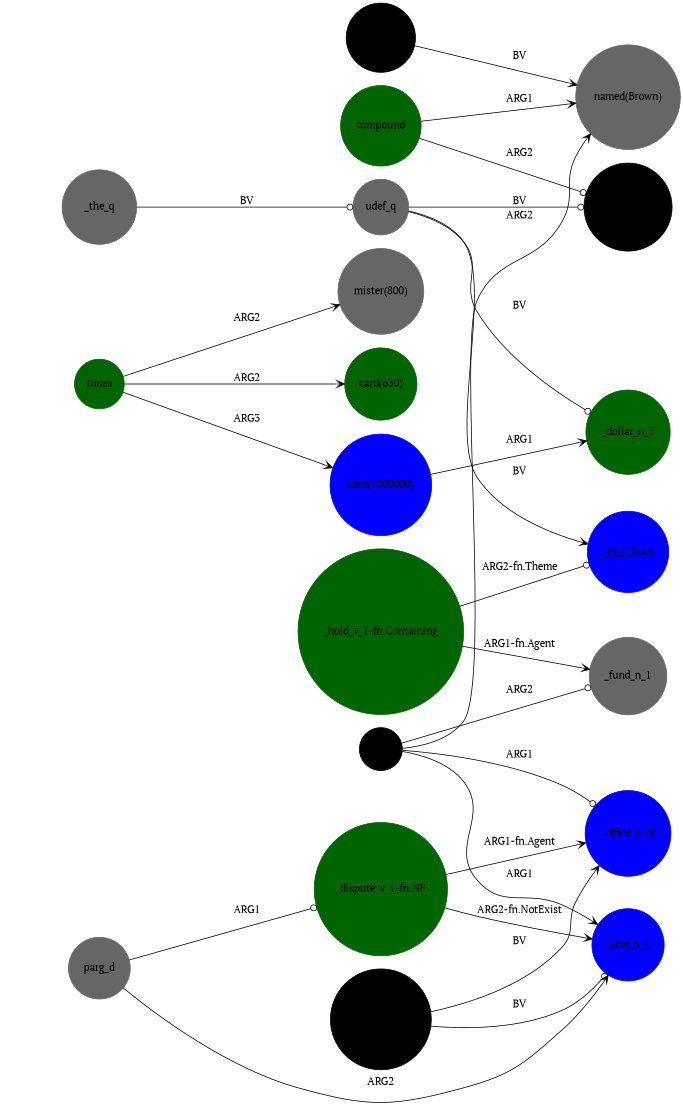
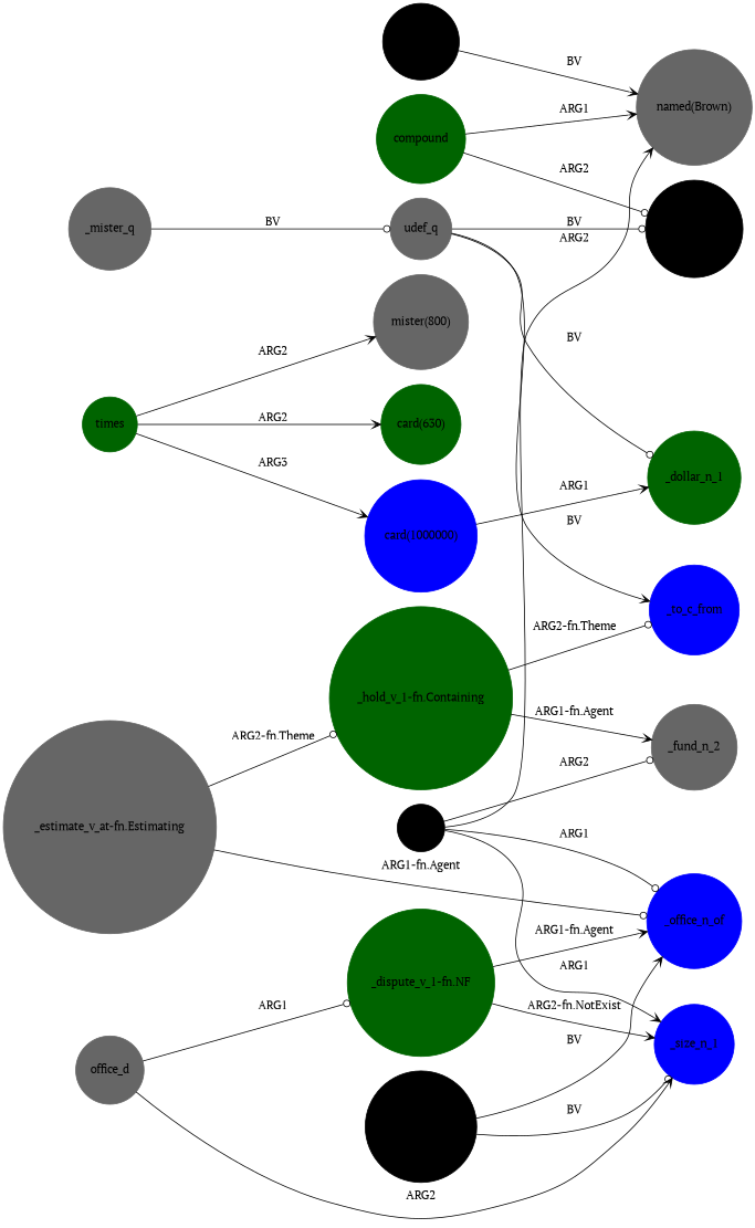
  digraph {
    fontname="PT Serif"
    rankdir=LR
    node [color=gray40 fontname="PT Serif" shape=circle style=filled]
    edge [arrowhead=vee fontname="PT Serif"]
    poss [color=black]
    "named(Brown)"
    _size_n_1 [color=blue]
-   _fund_n_1
+   _fund_n_1 [label=_fund_n_2]
    _office_n_of [color=blue]
    "card(1000000)" [color=blue]
    _dollar_n_1 [color=darkgreen]
    "_hold_v_1-fn.Containing" [color=darkgreen]
    _to_c_from [color=blue]
    def_explicit_q [color=black]
    compound [color=darkgreen]
    _mister_n_1 [color=black]
    udef_q
-   parg_d
+   parg_d [label=office_d]
    "_dispute_v_1-fn.NF" [color=darkgreen]
    proper_q [color=black]
-   _the_q
+   _the_q [label=_mister_q]
    times [color=darkgreen]
    "card(630)" [color=darkgreen]
    n20 [label="mister(800)"]
+   "_estimate_v_at-fn.Estimating"
    poss -> "named(Brown)" [label=ARG2]
    poss -> _size_n_1 [label=ARG1]
    poss -> _fund_n_1 [arrowhead=odot label=ARG2]
    poss -> _office_n_of [arrowhead=odot label=ARG1]
    "card(1000000)" -> _dollar_n_1 [label=ARG1]
    "_hold_v_1-fn.Containing" -> _fund_n_1 [label="ARG1-fn.Agent"]
    "_hold_v_1-fn.Containing" -> _to_c_from [arrowhead=odot label="ARG2-fn.Theme"]
    def_explicit_q -> _size_n_1 [arrowhead=odot label=BV]
    def_explicit_q -> _office_n_of [label=BV]
    compound -> "named(Brown)" [label=ARG1]
    compound -> _mister_n_1 [arrowhead=odot label=ARG2]
    udef_q -> _dollar_n_1 [arrowhead=odot label=BV]
    udef_q -> _to_c_from [label=BV]
    udef_q -> _mister_n_1 [arrowhead=odot label=BV]
    parg_d -> _size_n_1 [label=ARG2]
    parg_d -> "_dispute_v_1-fn.NF" [arrowhead=odot label=ARG1]
    "_dispute_v_1-fn.NF" -> _size_n_1 [label="ARG2-fn.NotExist"]
    "_dispute_v_1-fn.NF" -> _office_n_of [label="ARG1-fn.Agent"]
    proper_q -> "named(Brown)" [label=BV]
    _the_q -> udef_q [arrowhead=odot label=BV]
    times -> "card(1000000)" [label=ARG3]
    times -> "card(630)" [label=ARG2]
    times -> n20 [label=ARG2]
+   "_estimate_v_at-fn.Estimating" -> _office_n_of [arrowhead=odot label="ARG1-fn.Agent"]
+   "_estimate_v_at-fn.Estimating" -> "_hold_v_1-fn.Containing" [arrowhead=odot label="ARG2-fn.Theme"]
  }
